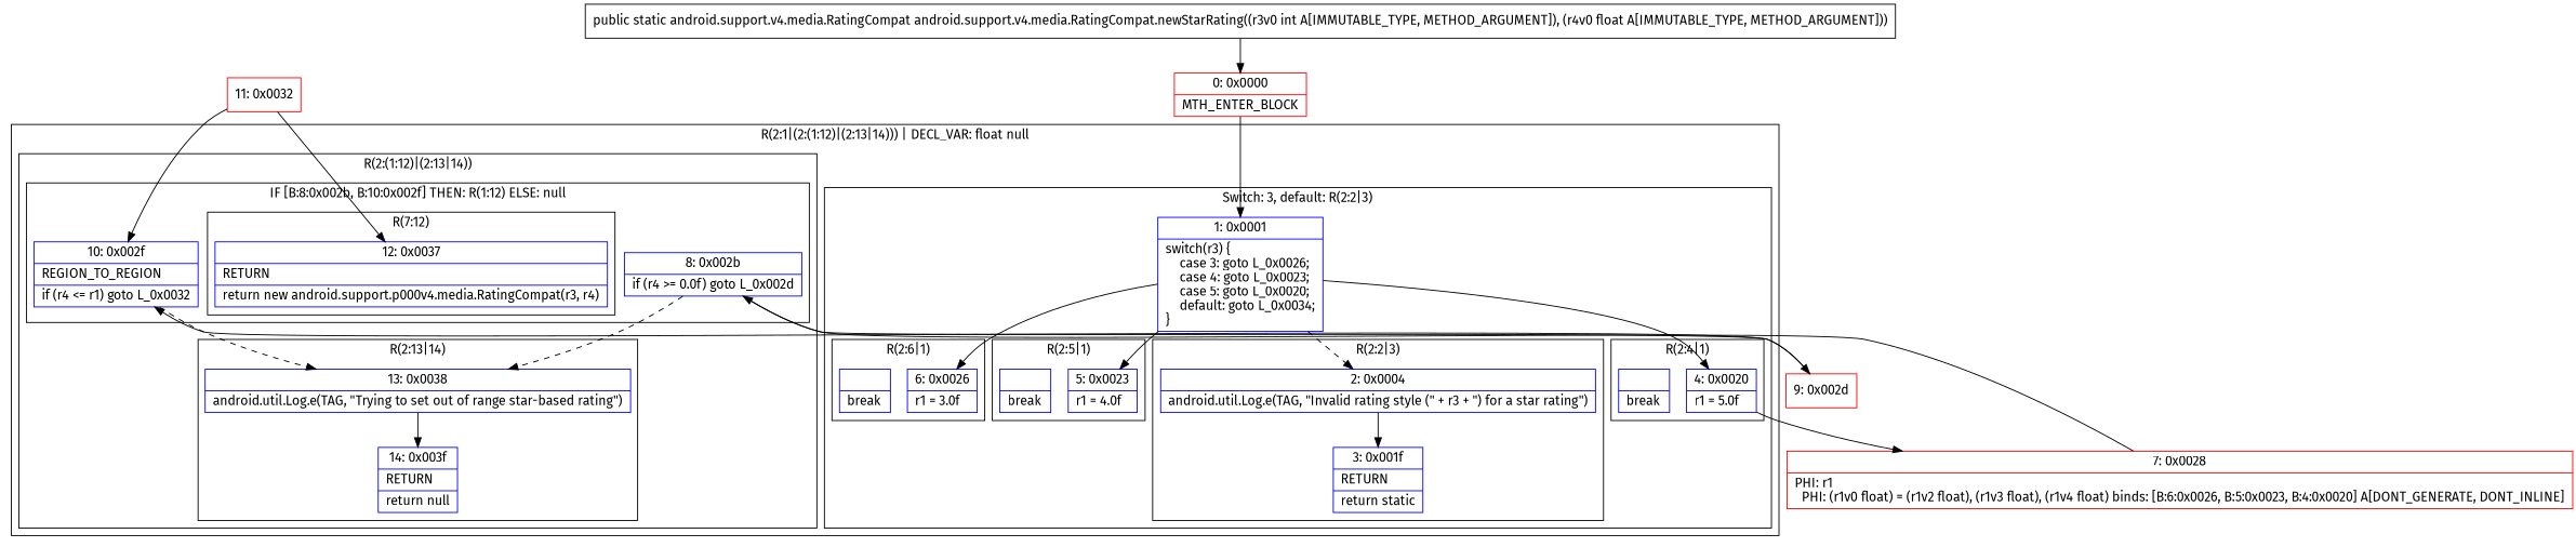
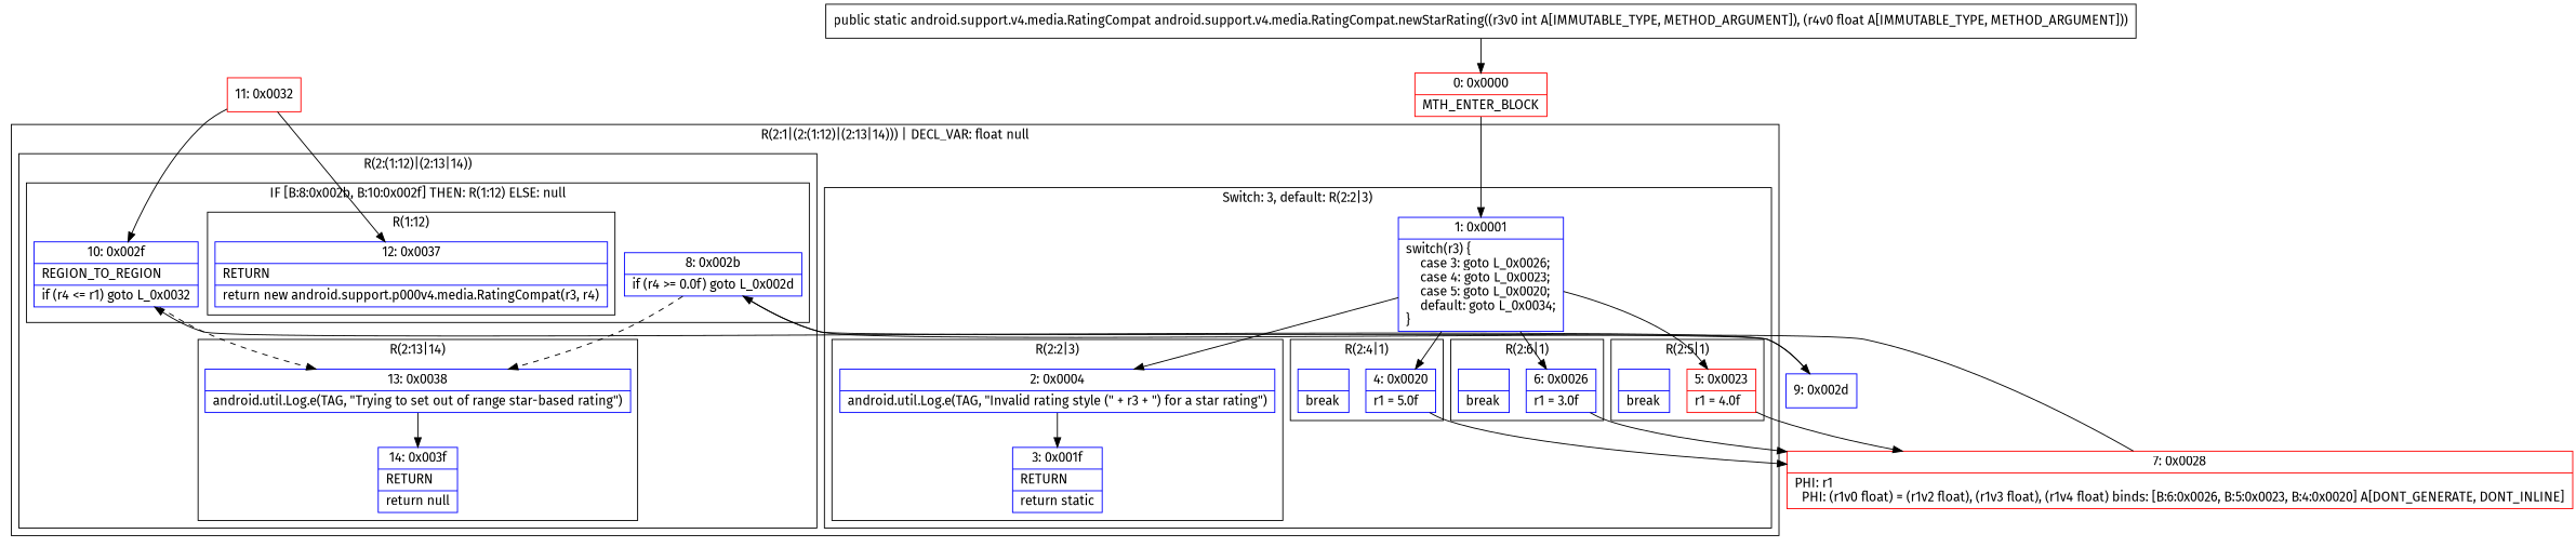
  digraph {
    fontname="Fira Sans"
    node [color=blue fontname="Fira Sans" shape=record]
    edge [fontname="Fira Sans"]
    n1 [label="{6\:\ 0x0026|r1 = 3.0f\l}"]
    n2 [label="{|break\l}"]
-   n3 [label="{5\:\ 0x0023|r1 = 4.0f\l}"]
+   n3 [color=red label="{5\:\ 0x0023|r1 = 4.0f\l}"]
    n4 [label="{|break\l}"]
    n5 [label="{4\:\ 0x0020|r1 = 5.0f\l}"]
    n6 [label="{|break\l}"]
    n7 [label="{2\:\ 0x0004|android.util.Log.e(TAG, \"Invalid rating style (\" + r3 + \") for a star rating\")\l}"]
    n8 [label="{3\:\ 0x001f|RETURN\l|return static\l}"]
    n9 [label="{1\:\ 0x0001|switch(r3) \{\l    case 3: goto L_0x0026;\l    case 4: goto L_0x0023;\l    case 5: goto L_0x0020;\l    default: goto L_0x0034;\l\}\l}"]
    n10 [label="{12\:\ 0x0037|RETURN\l|return new android.support.p000v4.media.RatingCompat(r3, r4)\l}"]
    n11 [label="{8\:\ 0x002b|if (r4 \>= 0.0f) goto L_0x002d\l}"]
    n12 [label="{10\:\ 0x002f|REGION_TO_REGION\l|if (r4 \<= r1) goto L_0x0032\l}"]
    n13 [label="{13\:\ 0x0038|android.util.Log.e(TAG, \"Trying to set out of range star\-based rating\")\l}"]
    n14 [label="{14\:\ 0x003f|RETURN\l|return null\l}"]
    n15 [color=red label="{7\:\ 0x0028|PHI: r1 \l  PHI: (r1v0 float) = (r1v2 float), (r1v3 float), (r1v4 float) binds: [B:6:0x0026, B:5:0x0023, B:4:0x0020] A[DONT_GENERATE, DONT_INLINE]\l}"]
-   n16 [color=red label="{9\:\ 0x002d}"]
+   n16 [label="{9\:\ 0x002d}"]
    n17 [color=red label="{11\:\ 0x0032}"]
    n18 [color=red label="{0\:\ 0x0000|MTH_ENTER_BLOCK\l}"]
    n19 [label="{public static android.support.v4.media.RatingCompat android.support.v4.media.RatingCompat.newStarRating((r3v0 int A[IMMUTABLE_TYPE, METHOD_ARGUMENT]), (r4v0 float A[IMMUTABLE_TYPE, METHOD_ARGUMENT])) }" color=""]
    subgraph cluster_1 {
      label="R(2:1|(2:(1:12)|(2:13|14))) | DECL_VAR: float null\l"
      subgraph cluster_2 {
        label="Switch: 3, default: R(2:2|3)"
        n9
        subgraph cluster_3 {
          label="R(2:6|1)"
          n1
          n2
        }
        subgraph cluster_4 {
          label="R(2:5|1)"
          n3
          n4
        }
        subgraph cluster_5 {
          label="R(2:4|1)"
          n5
          n6
        }
        subgraph cluster_6 {
          label="R(2:2|3)"
          n7
          n8
        }
      }
      subgraph cluster_7 {
        label="R(2:(1:12)|(2:13|14))"
        subgraph cluster_8 {
          label="IF [B:8:0x002b, B:10:0x002f] THEN: R(1:12) ELSE: null"
          n11
          n12
          subgraph cluster_9 {
-           label="R(7:12)"
+           label="R(1:12)"
            n10
          }
        }
        subgraph cluster_10 {
          label="R(2:13|14)"
          n13
          n14
        }
      }
    }
+   n1 -> n15
+   n3 -> n15
    n5 -> n15
    n7 -> n8
    n9 -> n1
    n9 -> n3
    n9 -> n5
-   n9 -> n7 [style=dashed]
+   n9 -> n7
    n11 -> n13 [style=dashed]
    n11 -> n16
    n12 -> n13 [style=dashed]
    n13 -> n14
    n15 -> n11
    n16 -> n12
    n17 -> n10
    n17 -> n12
    n18 -> n9
    n19 -> n18
  }
